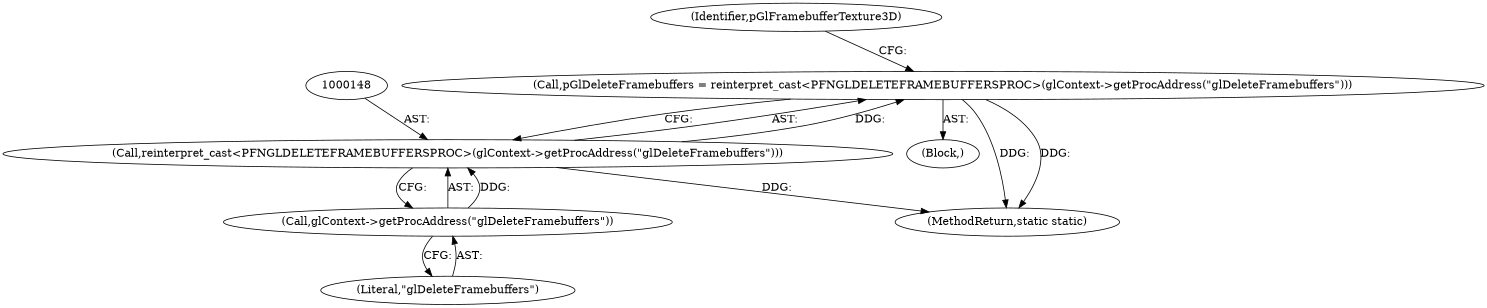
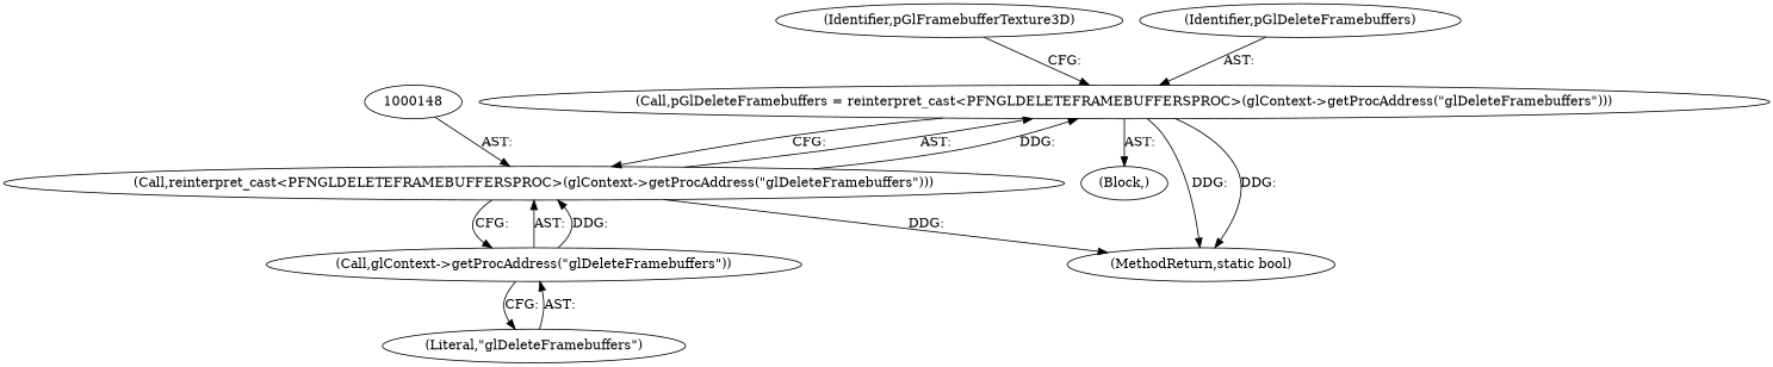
  digraph {
    n1 [label="(Call,pGlDeleteFramebuffers = reinterpret_cast<PFNGLDELETEFRAMEBUFFERSPROC>(glContext->getProcAddress(\"glDeleteFramebuffers\")))"]
    n2 [label="(Call,reinterpret_cast<PFNGLDELETEFRAMEBUFFERSPROC>(glContext->getProcAddress(\"glDeleteFramebuffers\")))"]
    n3 [label="(Block,)"]
-   n4 [label="(MethodReturn,static static)"]
+   n4 [label="(MethodReturn,static bool)"]
    n5 [label="(Call,glContext->getProcAddress(\"glDeleteFramebuffers\"))"]
    n6 [label="(Literal,\"glDeleteFramebuffers\")"]
    n7 [label="(Identifier,pGlFramebufferTexture3D)"]
+   n8 [label="(Identifier,pGlDeleteFramebuffers)"]
    1000148
    n1 -> n2 [label="CFG: "]
    n1 -> n3 [label="AST: "]
    n1 -> n4 [label="DDG: "]
    n1 -> n4 [label="DDG: "]
    n2 -> n1 [label="AST: "]
    n2 -> n1 [label="DDG: "]
    n2 -> n4 [label="DDG: "]
    n2 -> n5 [label="CFG: "]
    n5 -> n2 [label="AST: "]
    n5 -> n2 [label="DDG: "]
    n5 -> n6 [label="CFG: "]
    n6 -> n5 [label="AST: "]
    n7 -> n1 [label="CFG: "]
+   n8 -> n1 [label="AST: "]
    1000148 -> n2 [label="AST: "]
  }
